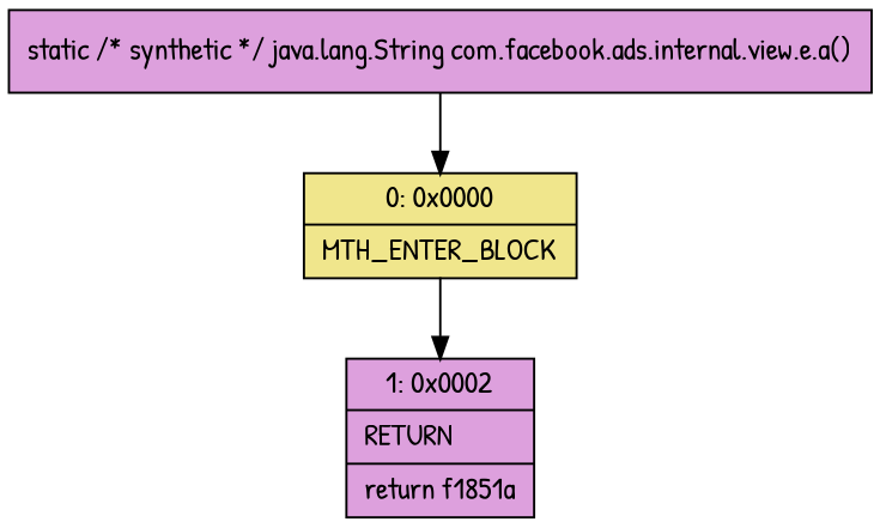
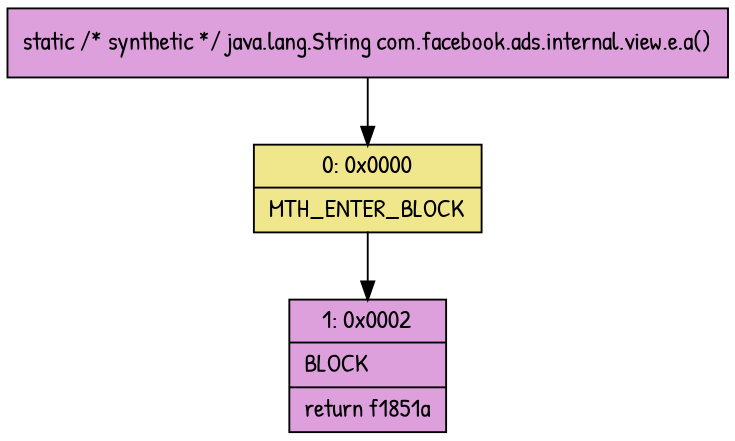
  digraph {
    fontname="Patrick Hand"
    node [shape=record style=filled fillcolor=plum fontname="Patrick Hand"]
    edge [fontname="Patrick Hand"]
    n1 [label="{0\:\ 0x0000|MTH_ENTER_BLOCK\l}" fillcolor=khaki]
-   n2 [label="{1\:\ 0x0002|RETURN\l|return f1851a\l}"]
+   n2 [label="{1\:\ 0x0002|BLOCK\l|return f1851a\l}"]
    n3 [label="{static \/* synthetic *\/ java.lang.String com.facebook.ads.internal.view.e.a() }"]
    n1 -> n2
    n3 -> n1
  }
